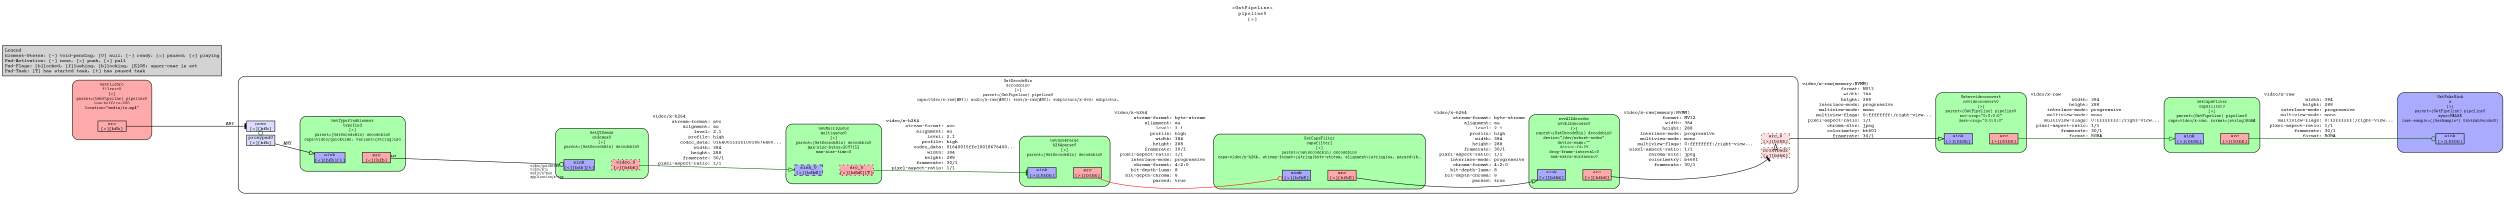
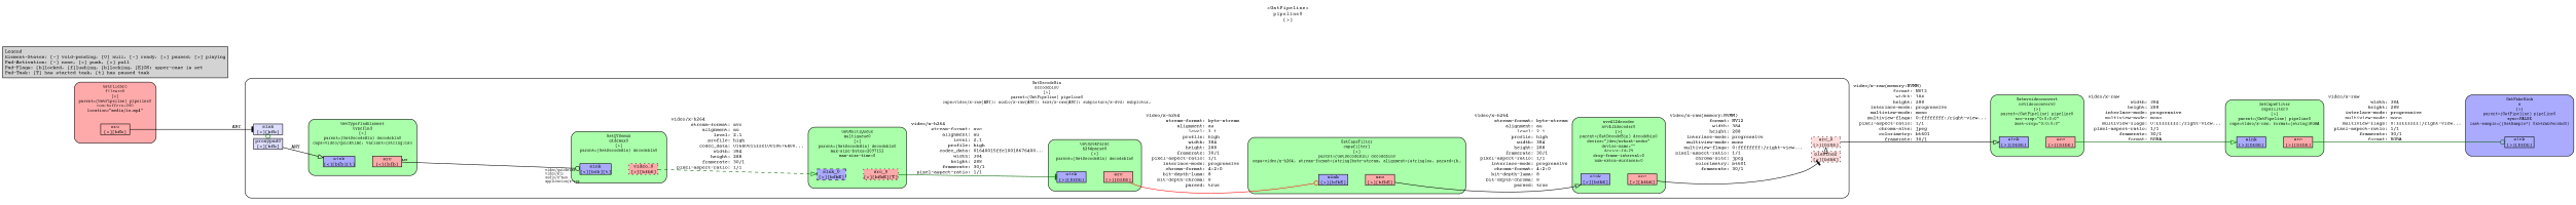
  digraph {
    fontname="Courier Prime"
    fontsize=10
    label="<GstPipeline>\npipeline0\n[>]"
    labelloc=t
    nodesep=.1
    rankdir=LR
    ranksep=.2
    node [color=black fillcolor="#aaaaff" fontname="Courier Prime" fontsize=9 margin="0.0,0.0" shape=box style="filled,solid"]
    edge [fontname="Courier Prime" fontsize=9 labelfontsize=6]
    n1 [height=0.2 label="sink\n[>][bfbE]"]
    n2 [fillcolor="#ffaaaa" height=0.2 label="src\n[>][bfbE]"]
    n3 [height=0.2 label="sink\n[>][bfbE]"]
    n4 [height=0.2 label="sink\n[>][bfbE]"]
    n5 [fillcolor="#ffaaaa" height=0.2 label="src\n[>][bfbE]"]
    n6 [fillcolor="#ddddff" height=0.2 label="proxypad0\n[<][bfb]"]
-   n7 [fillcolor="#ddddff" height=0.2 label="none\n[<][bfb]"]
-   n8 [fillcolor="#ffdddd" height=0.2 label="proxypad2\n[>][bfbE]" style="filled,dotted"]
+   n7 [fillcolor="#ddddff" height=0.2 label="sink\n[<][bfb]"]
+   n8 [fillcolor="#ffdddd" height=0.2 label="playing2\n[>][bfbE]" style="filled,dotted"]
    n9 [fillcolor="#ffdddd" height=0.2 label="src_0\n[>][bfbE]" style="filled,dotted"]
    n10 [height=0.2 label="sink\n[>][bfbE]"]
    n11 [fillcolor="#ffaaaa" height=0.2 label="src\n[>][bfbE]"]
    n12 [height=0.2 label="sink\n[>][bfbE]"]
    n13 [fillcolor="#ffaaaa" height=0.2 label="src\n[>][bfbE]"]
    n14 [height=0.2 label="sink\n[>][bfbE]"]
    n15 [fillcolor="#ffaaaa" height=0.2 label="src\n[>][bfbE]"]
    n16 [height=0.2 label="sink_0\n[>][bfbE]" style="filled,dashed"]
    n17 [fillcolor="#ffaaaa" height=0.2 label="src_0\n[>][bfbE][T]" style="filled,dotted"]
    n18 [height=0.2 label="sink\n[<][bfb][t]"]
    n19 [fillcolor="#ffaaaa" height=0.2 label="video_0\n[>][bfbE]" style="filled,dotted"]
    n20 [height=0.2 label="sink\n[<][bfb][t]"]
    n21 [fillcolor="#ffaaaa" height=0.2 label="src\n[<][bfb]"]
    n22 [fillcolor="#ffaaaa" height=0.2 label="src\n[<][bfb]"]
    n23 [label="Legend\lElement-States: [~] void-pending, [0] null, [-] ready, [=] paused, [>] playing\lPad-Activation: [-] none, [>] push, [<] pull\lPad-Flags: [b]locked, [f]lushing, [b]locking, [E]OS; upper-case is set\lPad-Task: [T] has started task, [t] has paused task\l" margin="0.05,0.05" style=filled color="" fillcolor=""]
    subgraph cluster_1 {
      color=black
      fillcolor="#aaffaa"
      fontsize=8
      label="GstCapsFilter\ncapsfilter0\n[>]\nparent=(GstPipeline) pipeline0\ncaps=video/x-raw, format=(string)RGBA"
      style="filled,rounded"
      subgraph cluster_2 {
        color=black
        fillcolor="#aaffaa"
        fontsize=8
        label=""
        style=invis
        n1
      }
      subgraph cluster_3 {
        color=black
        fillcolor="#aaffaa"
        fontsize=8
        label=""
        style=invis
        n2
      }
    }
    subgraph cluster_4 {
      color=black
      fillcolor="#aaaaff"
      fontsize=8
      label="GstFakeSink\ns\n[>]\nparent=(GstPipeline) pipeline0\nsync=FALSE\nlast-sample=((GstSample*) 0x562ab9eccbd0)"
      style="filled,rounded"
      subgraph cluster_5 {
        color=black
        fillcolor="#aaaaff"
        fontsize=8
        label=""
        style=invis
        n3
      }
    }
    subgraph cluster_6 {
      color=black
      fillcolor="#aaffaa"
      fontsize=8
      label="Gstnvvideoconvert\nnvvideoconvert0\n[>]\nparent=(GstPipeline) pipeline0\nsrc-crop=\"0:0:0:0\"\ndest-crop=\"0:0:0:0\""
      style="filled,rounded"
      subgraph cluster_7 {
        color=black
        fillcolor="#aaffaa"
        fontsize=8
        label=""
        style=invis
        n4
      }
      subgraph cluster_8 {
        color=black
        fillcolor="#aaffaa"
        fontsize=8
        label=""
        style=invis
        n5
      }
    }
    subgraph cluster_9 {
      color=black
      fillcolor="#ffffff"
      fontsize=8
      label="GstDecodeBin\ndecodebin0\n[>]\nparent=(GstPipeline) pipeline0\ncaps=video/x-raw(ANY); audio/x-raw(ANY); text/x-raw(ANY); subpicture/x-dvd; subpictur…"
      style="filled,rounded"
      subgraph cluster_10 {
        color=black
        fillcolor="#ffffff"
        fontsize=8
        label=""
        style=invis
        n6
        n7
      }
      subgraph cluster_11 {
        color=black
        fillcolor="#ffffff"
        fontsize=8
        label=""
        style=invis
        n8
        n9
      }
      subgraph cluster_12 {
        color=black
        fillcolor="#aaffaa"
        fontsize=8
        label="nvv4l2decoder\nnvv4l2decoder0\n[>]\nparent=(GstDecodeBin) decodebin0\ndevice=\"/dev/nvhost-nvdec\"\ndevice-name=\"\"\ndevice-fd=29\ndrop-frame-interval=0\nnum-extra-surfaces=0"
        style="filled,rounded"
        subgraph cluster_13 {
          color=black
          fillcolor="#aaffaa"
          fontsize=8
          label=""
          style=invis
          n10
        }
        subgraph cluster_14 {
          color=black
          fillcolor="#aaffaa"
          fontsize=8
          label=""
          style=invis
          n11
        }
      }
      subgraph cluster_15 {
        color=black
        fillcolor="#aaffaa"
        fontsize=8
        label="GstCapsFilter\ncapsfilter1\n[>]\nparent=(GstDecodeBin) decodebin0\ncaps=video/x-h264, stream-format=(string)byte-stream, alignment=(string)au, parsed=(b…"
        style="filled,rounded"
        subgraph cluster_16 {
          color=black
          fillcolor="#aaffaa"
          fontsize=8
          label=""
          style=invis
          n12
        }
        subgraph cluster_17 {
          color=black
          fillcolor="#aaffaa"
          fontsize=8
          label=""
          style=invis
          n13
        }
      }
      subgraph cluster_18 {
        color=black
        fillcolor="#aaffaa"
        fontsize=8
        label="GstH264Parse\nh264parse0\n[>]\nparent=(GstDecodeBin) decodebin0"
        style="filled,rounded"
        subgraph cluster_19 {
          color=black
          fillcolor="#aaffaa"
          fontsize=8
          label=""
          style=invis
          n14
        }
        subgraph cluster_20 {
          color=black
          fillcolor="#aaffaa"
          fontsize=8
          label=""
          style=invis
          n15
        }
      }
      subgraph cluster_21 {
        color=black
        fillcolor="#aaffaa"
        fontsize=8
        label="GstMultiQueue\nmultiqueue0\n[>]\nparent=(GstDecodeBin) decodebin0\nmax-size-bytes=2097152\nmax-size-time=0"
        style="filled,rounded"
        subgraph cluster_22 {
          color=black
          fillcolor="#aaffaa"
          fontsize=8
          label=""
          style=invis
          n16
        }
        subgraph cluster_23 {
          color=black
          fillcolor="#aaffaa"
          fontsize=8
          label=""
          style=invis
          n17
        }
      }
      subgraph cluster_24 {
        color=black
        fillcolor="#aaffaa"
        fontsize=8
        label="GstQTDemux\nqtdemux0\n[>]\nparent=(GstDecodeBin) decodebin0"
        style="filled,rounded"
        subgraph cluster_25 {
          color=black
          fillcolor="#aaffaa"
          fontsize=8
          label=""
          style=invis
          n18
        }
        subgraph cluster_26 {
          color=black
          fillcolor="#aaffaa"
          fontsize=8
          label=""
          style=invis
          n19
        }
      }
      subgraph cluster_27 {
        color=black
        fillcolor="#aaffaa"
        fontsize=8
        label="GstTypeFindElement\ntypefind\n[>]\nparent=(GstDecodeBin) decodebin0\ncaps=video/quicktime, variant=(string)iso"
        style="filled,rounded"
        subgraph cluster_28 {
          color=black
          fillcolor="#aaffaa"
          fontsize=8
          label=""
          style=invis
          n20
        }
        subgraph cluster_29 {
          color=black
          fillcolor="#aaffaa"
          fontsize=8
          label=""
          style=invis
          n21
        }
      }
    }
    subgraph cluster_30 {
      color=black
      fillcolor="#ffaaaa"
      fontsize=8
      label="GstFileSrc\nfilesrc0\n[>]\nparent=(GstPipeline) pipeline0\nnum-buffers=200\nlocation=\"media/in.mp4\""
      style="filled,rounded"
      subgraph cluster_31 {
        color=black
        fillcolor="#ffaaaa"
        fontsize=8
        label=""
        style=invis
        n22
      }
    }
    n1 -> n2 [style=invis]
    n2 -> n3 [arrowhead=odot color=darkgreen label="video/x-raw\l               width: 384\l              height: 288\l      interlace-mode: progressive\l      multiview-mode: mono\l     multiview-flags: 0:ffffffff:/right-view...\l  pixel-aspect-ratio: 1/1\l           framerate: 30/1\l              format: RGBA\l"]
    n4 -> n5 [style=invis]
    n5 -> n1 [arrowhead=onormal color=darkgreen label="video/x-raw\l               width: 384\l              height: 288\l      interlace-mode: progressive\l      multiview-mode: mono\l     multiview-flags: 0:ffffffff:/right-view...\l  pixel-aspect-ratio: 1/1\l           framerate: 30/1\l              format: RGBA\l"]
    n6 -> n20 [arrowhead=onormal color=black label=ANY]
    n7 -> n6 [arrowhead=odot color=darkgreen minlen=0 style=dashed]
    n7 -> n9 [style=invis]
    n8 -> n9 [arrowhead=onormal color=black minlen=0 style=dashed]
    n9 -> n4 [arrowhead=onormal color=black label="video/x-raw(memory:NVMM)\l              format: NV12\l               width: 384\l              height: 288\l      interlace-mode: progressive\l      multiview-mode: mono\l     multiview-flags: 0:ffffffff:/right-view...\l  pixel-aspect-ratio: 1/1\l         chroma-site: jpeg\l         colorimetry: bt601\l           framerate: 30/1\l"]
    n10 -> n11 [style=invis]
    n11 -> n8 [arrowhead=tee color=black label="video/x-raw(memory:NVMM)\l              format: NV12\l               width: 384\l              height: 288\l      interlace-mode: progressive\l      multiview-mode: mono\l     multiview-flags: 0:ffffffff:/right-view...\l  pixel-aspect-ratio: 1/1\l         chroma-site: jpeg\l         colorimetry: bt601\l           framerate: 30/1\l"]
    n12 -> n13 [style=invis]
    n13 -> n10 [arrowhead=onormal color=black label="video/x-h264\l       stream-format: byte-stream\l           alignment: au\l               level: 2.1\l             profile: high\l               width: 384\l              height: 288\l           framerate: 30/1\l  pixel-aspect-ratio: 1/1\l      interlace-mode: progressive\l       chroma-format: 4:2:0\l      bit-depth-luma: 8\l    bit-depth-chroma: 8\l              parsed: true\l"]
    n14 -> n15 [style=invis]
    n15 -> n12 [arrowhead=odot color=red label="video/x-h264\l       stream-format: byte-stream\l           alignment: au\l               level: 2.1\l             profile: high\l               width: 384\l              height: 288\l           framerate: 30/1\l  pixel-aspect-ratio: 1/1\l      interlace-mode: progressive\l       chroma-format: 4:2:0\l      bit-depth-luma: 8\l    bit-depth-chroma: 8\l              parsed: true\l"]
    n16 -> n17 [style=invis]
    n17 -> n14 [arrowhead=tee color=darkgreen label="video/x-h264\l       stream-format: avc\l           alignment: au\l               level: 2.1\l             profile: high\l          codec_data: 01640015ffe10018676400...\l               width: 384\l              height: 288\l           framerate: 30/1\l  pixel-aspect-ratio: 1/1\l"]
    n18 -> n19 [style=invis]
-   n19 -> n16 [arrowhead=onormal color=darkgreen label="video/x-h264\l       stream-format: avc\l           alignment: au\l               level: 2.1\l             profile: high\l          codec_data: 01640015ffe10018676400...\l               width: 384\l              height: 288\l           framerate: 30/1\l  pixel-aspect-ratio: 1/1\l"]
+   n19 -> n16 [arrowhead=onormal color=darkgreen label="video/x-h264\l       stream-format: avc\l           alignment: au\l               level: 2.1\l             profile: high\l          codec_data: 01640015ffe10018676400...\l               width: 384\l              height: 288\l           framerate: 30/1\l  pixel-aspect-ratio: 1/1\l" style=dashed]
    n20 -> n21 [style=invis]
    n21 -> n18 [arrowhead=odot color=black headlabel="video/quicktime\lvideo/mj2\laudio/x-m4a\lapplication/x-3gp\l" label="                                                  " labelangle=0 labeldistance=10 taillabel=ANY]
    n22 -> n7 [arrowhead=tee color=black label=ANY]
  }
